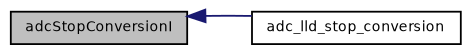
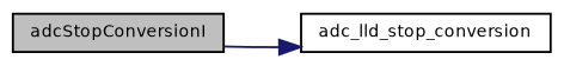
  digraph {
    rankdir=LR
    node [color=black fontname=Helvetica fontsize=8 shape=record]
    n1 [fillcolor=grey75 fontcolor=black height=0.2 label=adcStopConversionI style=filled width=0.4]
    n2 [height=0.2 label=adc_lld_stop_conversion width=0.4]
-   n2 -> n1 [color=midnightblue fontname=Helvetica fontsize=8 labelfontname=Helvetica labelfontsize=8 style=solid]
+   n1 -> n2 [color=midnightblue fontname=Helvetica fontsize=8 labelfontname=Helvetica labelfontsize=8 style=solid]
  }
